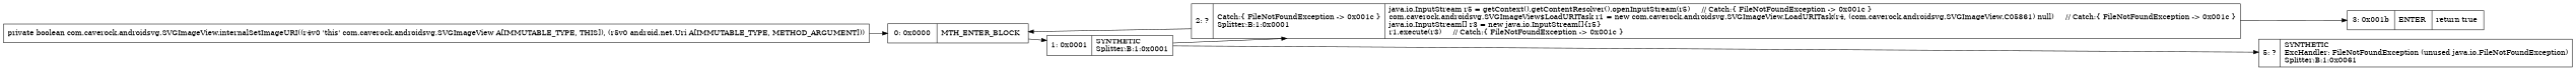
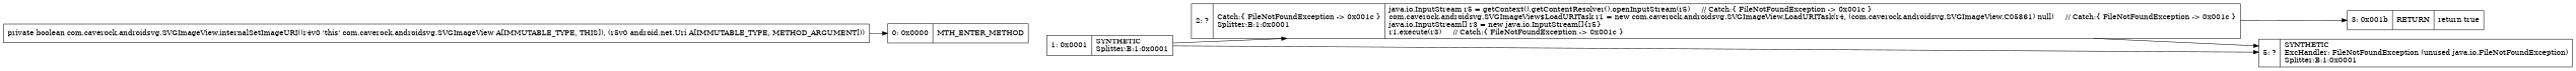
  digraph {
    rankdir=LR
    node [shape=record]
-   n1 [label="{0\:\ 0x0000|MTH_ENTER_BLOCK\l}"]
+   n1 [label="{0\:\ 0x0000|MTH_ENTER_METHOD\l}"]
    n2 [label="{1\:\ 0x0001|SYNTHETIC\lSplitter:B:1:0x0001\l}"]
    n3 [label="{2\:\ ?|Catch:\{ FileNotFoundException \-\> 0x001c \}\lSplitter:B:1:0x0001\l|java.io.InputStream r5 = getContext().getContentResolver().openInputStream(r5)     \/\/ Catch:\{ FileNotFoundException \-\> 0x001c \}\lcom.caverock.androidsvg.SVGImageView$LoadURITask r1 = new com.caverock.androidsvg.SVGImageView.LoadURITask(r4, (com.caverock.androidsvg.SVGImageView.C05861) null)     \/\/ Catch:\{ FileNotFoundException \-\> 0x001c \}\ljava.io.InputStream[] r3 = new java.io.InputStream[]\{r5\}\lr1.execute(r3)     \/\/ Catch:\{ FileNotFoundException \-\> 0x001c \}\l}"]
-   n4 [label="{5\:\ ?|SYNTHETIC\lExcHandler: FileNotFoundException (unused java.io.FileNotFoundException)\lSplitter:B:1:0x0061\l}"]
-   n5 [label="{3\:\ 0x001b|ENTER\l|return true\l}"]
+   n4 [label="{5\:\ ?|SYNTHETIC\lExcHandler: FileNotFoundException (unused java.io.FileNotFoundException)\lSplitter:B:1:0x0001\l}"]
+   n5 [label="{3\:\ 0x001b|RETURN\l|return true\l}"]
    n6 [label="{private boolean com.caverock.androidsvg.SVGImageView.internalSetImageURI((r4v0 'this' com.caverock.androidsvg.SVGImageView A[IMMUTABLE_TYPE, THIS]), (r5v0 android.net.Uri A[IMMUTABLE_TYPE, METHOD_ARGUMENT])) }"]
-   n1 -> n2
    n2 -> n3
    n2 -> n4
-   n3 -> n1
+   n3 -> n4
    n3 -> n5
    n6 -> n1
  }
